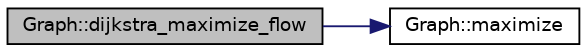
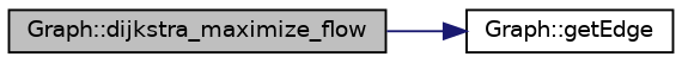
  digraph {
    rankdir=LR
    node [color=black fontname=Helvetica fontsize=10 shape=record style=filled]
    n1 [fillcolor=grey75 fontcolor=black height=0.2 label="Graph::dijkstra_maximize_flow" width=0.4]
-   n2 [fillcolor=white height=0.2 label="Graph::maximize" width=0.4]
+   n2 [fillcolor=white height=0.2 label="Graph::getEdge" width=0.4]
    n1 -> n2 [color=midnightblue fontname=Helvetica fontsize=10 labelfontname=Helvetica labelfontsize=10 style=solid]
  }
